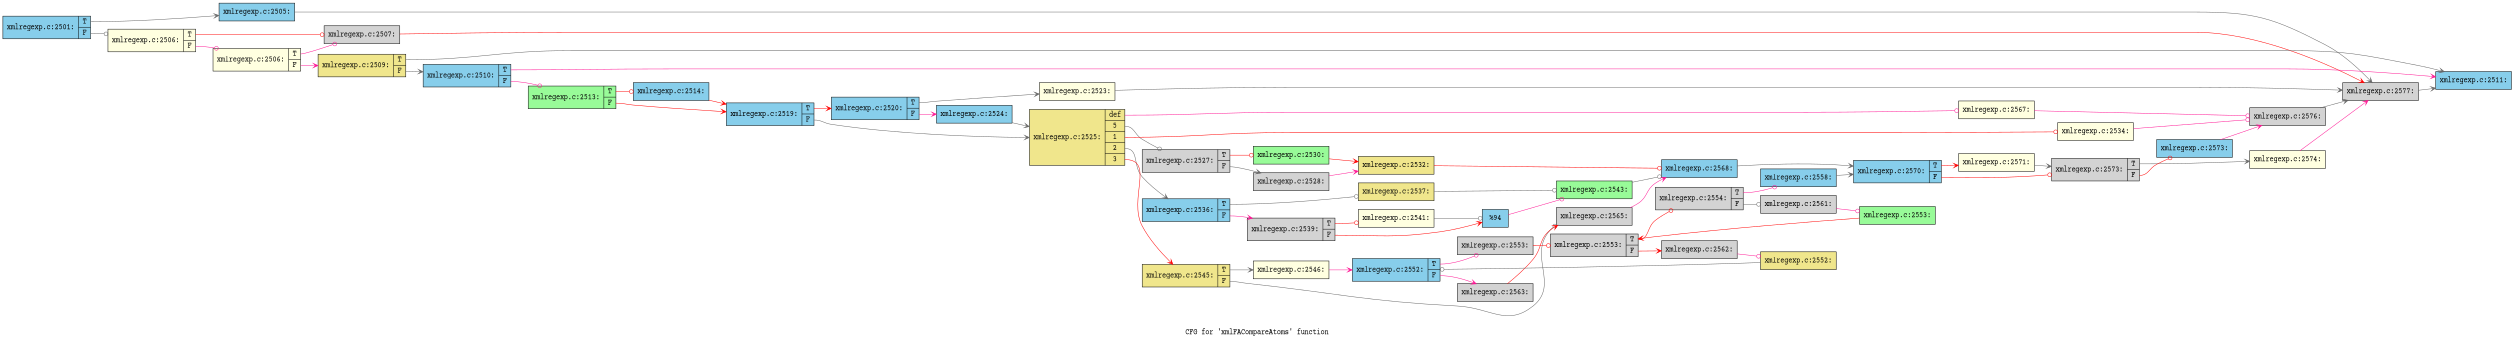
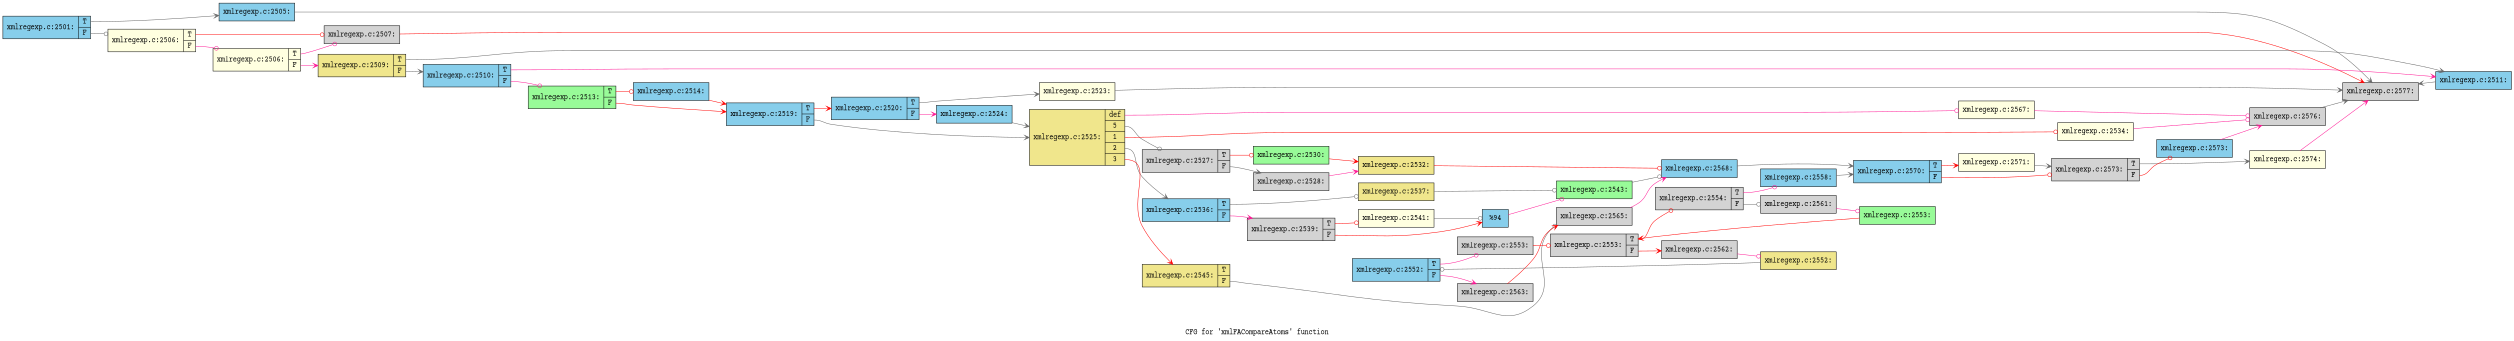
  digraph {
    fontname="Courier Prime"
    label="CFG for 'xmlFACompareAtoms' function"
    rankdir=LR
    node [fillcolor=skyblue fontname="Courier Prime" shape=record style=filled]
    edge [arrowhead=vee color=gray40 fontname="Courier Prime"]
    n1 [label="{xmlregexp.c:2501:|{<s0>T|<s1>F}}"]
    n2 [label="{xmlregexp.c:2505:}"]
    n3 [fillcolor=lightyellow label="{xmlregexp.c:2506:|{<s0>T|<s1>F}}"]
    n4 [fillcolor=lightgrey label="{xmlregexp.c:2577:}"]
    n5 [fillcolor=lightgrey label="{xmlregexp.c:2507:}"]
    n6 [fillcolor=lightyellow label="{xmlregexp.c:2506:|{<s0>T|<s1>F}}"]
    n7 [fillcolor=khaki label="{xmlregexp.c:2509:|{<s0>T|<s1>F}}"]
    n8 [label="{xmlregexp.c:2511:}"]
    n9 [label="{xmlregexp.c:2510:|{<s0>T|<s1>F}}"]
    n10 [fillcolor=palegreen label="{xmlregexp.c:2513:|{<s0>T|<s1>F}}"]
    n11 [label="{xmlregexp.c:2514:}"]
    n12 [label="{xmlregexp.c:2519:|{<s0>T|<s1>F}}"]
    n13 [label="{xmlregexp.c:2520:|{<s0>T|<s1>F}}"]
    n14 [fillcolor=khaki label="{xmlregexp.c:2525:|{<s0>def|<s1>5|<s2>1|<s3>2|<s4>3}}"]
    n15 [fillcolor=lightyellow label="{xmlregexp.c:2523:}"]
    n16 [label="{xmlregexp.c:2524:}"]
    n17 [fillcolor=lightyellow label="{xmlregexp.c:2567:}"]
    n18 [fillcolor=lightgrey label="{xmlregexp.c:2527:|{<s0>T|<s1>F}}"]
    n19 [fillcolor=lightyellow label="{xmlregexp.c:2534:}"]
    n20 [label="{xmlregexp.c:2536:|{<s0>T|<s1>F}}"]
    n21 [fillcolor=khaki label="{xmlregexp.c:2545:|{<s0>T|<s1>F}}"]
    n22 [fillcolor=lightgrey label="{xmlregexp.c:2576:}"]
    n23 [fillcolor=palegreen label="{xmlregexp.c:2530:}"]
    n24 [fillcolor=lightgrey label="{xmlregexp.c:2528:}"]
    n25 [fillcolor=khaki label="{xmlregexp.c:2537:}"]
    n26 [fillcolor=lightgrey label="{xmlregexp.c:2539:|{<s0>T|<s1>F}}"]
-   n27 [fillcolor=lightyellow label="{xmlregexp.c:2546:}"]
    n28 [fillcolor=lightgrey label="{xmlregexp.c:2565:}"]
    n29 [fillcolor=khaki label="{xmlregexp.c:2532:}"]
    n30 [fillcolor=palegreen label="{xmlregexp.c:2543:}"]
    n31 [fillcolor=lightyellow label="{xmlregexp.c:2541:}"]
    n32 [label="{%94}"]
    n33 [label="{xmlregexp.c:2552:|{<s0>T|<s1>F}}"]
    n34 [label="{xmlregexp.c:2568:}"]
    n35 [label="{xmlregexp.c:2570:|{<s0>T|<s1>F}}"]
    n36 [fillcolor=lightyellow label="{xmlregexp.c:2571:}"]
    n37 [fillcolor=lightgrey label="{xmlregexp.c:2573:|{<s0>T|<s1>F}}"]
    n38 [fillcolor=lightgrey label="{xmlregexp.c:2553:}"]
    n39 [fillcolor=lightgrey label="{xmlregexp.c:2563:}"]
    n40 [fillcolor=lightgrey label="{xmlregexp.c:2553:|{<s0>T|<s1>F}}"]
    n41 [fillcolor=lightgrey label="{xmlregexp.c:2554:|{<s0>T|<s1>F}}"]
    n42 [fillcolor=lightgrey label="{xmlregexp.c:2562:}"]
    n43 [label="{xmlregexp.c:2558:}"]
    n44 [fillcolor=lightgrey label="{xmlregexp.c:2561:}"]
    n45 [fillcolor=khaki label="{xmlregexp.c:2552:}"]
    n46 [fillcolor=palegreen label="{xmlregexp.c:2553:}"]
    n47 [fillcolor=lightyellow label="{xmlregexp.c:2574:}"]
    n48 [label="{xmlregexp.c:2573:}"]
    n1 -> n2 [tailport=s0]
    n1 -> n3 [arrowhead=odot tailport=s1]
    n2 -> n4
    n3 -> n5 [arrowhead=odot color=red tailport=s0]
    n3 -> n6 [arrowhead=odot color=deeppink tailport=s1]
    n5 -> n4 [color=red]
    n6 -> n5 [arrowhead=odot color=deeppink tailport=s0]
    n6 -> n7 [color=deeppink tailport=s1]
    n7 -> n8 [tailport=s0]
    n7 -> n9 [tailport=s1]
-   n4 -> n8
+   n8 -> n4
    n9 -> n8 [color=deeppink tailport=s0]
    n9 -> n10 [arrowhead=odot color=deeppink tailport=s1]
    n10 -> n11 [arrowhead=odot color=red tailport=s0]
    n10 -> n12 [color=red tailport=s1]
    n11 -> n12 [color=red]
    n12 -> n13 [color=red tailport=s0]
    n12 -> n14 [tailport=s1]
    n13 -> n15 [tailport=s0]
    n13 -> n16 [color=deeppink tailport=s1]
    n14 -> n17 [arrowhead=odot color=deeppink tailport=s0]
    n14 -> n18 [arrowhead=odot tailport=s1]
    n14 -> n19 [arrowhead=odot color=red tailport=s2]
    n14 -> n20 [tailport=s3]
    n14 -> n21 [color=red tailport=s4]
    n15 -> n4
    n16 -> n14
    n17 -> n22 [arrowhead=odot color=deeppink]
    n18 -> n23 [arrowhead=odot color=red tailport=s0]
    n18 -> n24 [tailport=s1]
    n19 -> n22 [arrowhead=odot color=deeppink]
    n20 -> n25 [arrowhead=odot tailport=s0]
    n20 -> n26 [color=deeppink tailport=s1]
-   n21 -> n27 [tailport=s0]
    n21 -> n28 [arrowhead=odot tailport=s1]
    n22 -> n4
    n23 -> n29 [color=red]
    n24 -> n29 [color=deeppink]
    n25 -> n30 [arrowhead=odot]
    n26 -> n31 [arrowhead=odot color=red tailport=s0]
    n26 -> n32 [color=red tailport=s1]
-   n27 -> n33 [color=deeppink]
    n28 -> n34 [color=deeppink]
    n29 -> n34 [arrowhead=odot color=red]
    n30 -> n34 [arrowhead=odot]
    n31 -> n32 [arrowhead=odot]
    n32 -> n30 [arrowhead=odot color=deeppink]
    n33 -> n38 [arrowhead=odot color=deeppink tailport=s0]
    n33 -> n39 [color=deeppink tailport=s1]
    n34 -> n35
    n35 -> n36 [color=red tailport=s0]
    n35 -> n37 [arrowhead=odot color=red tailport=s1]
    n36 -> n37
    n37 -> n47 [tailport=s0]
    n37 -> n48 [arrowhead=odot color=red tailport=s1]
    n38 -> n40 [arrowhead=odot color=red]
    n39 -> n28 [color=red]
    n40 -> n41 [arrowhead=odot color=red tailport=s0]
    n40 -> n42 [color=red tailport=s1]
    n41 -> n43 [arrowhead=odot color=deeppink tailport=s0]
    n41 -> n44 [arrowhead=odot tailport=s1]
    n42 -> n45 [arrowhead=odot color=deeppink]
    n43 -> n35
    n44 -> n46 [arrowhead=odot color=deeppink]
    n45 -> n33 [arrowhead=odot]
    n46 -> n40 [color=red]
    n47 -> n4 [color=deeppink]
    n48 -> n22 [color=deeppink]
  }
